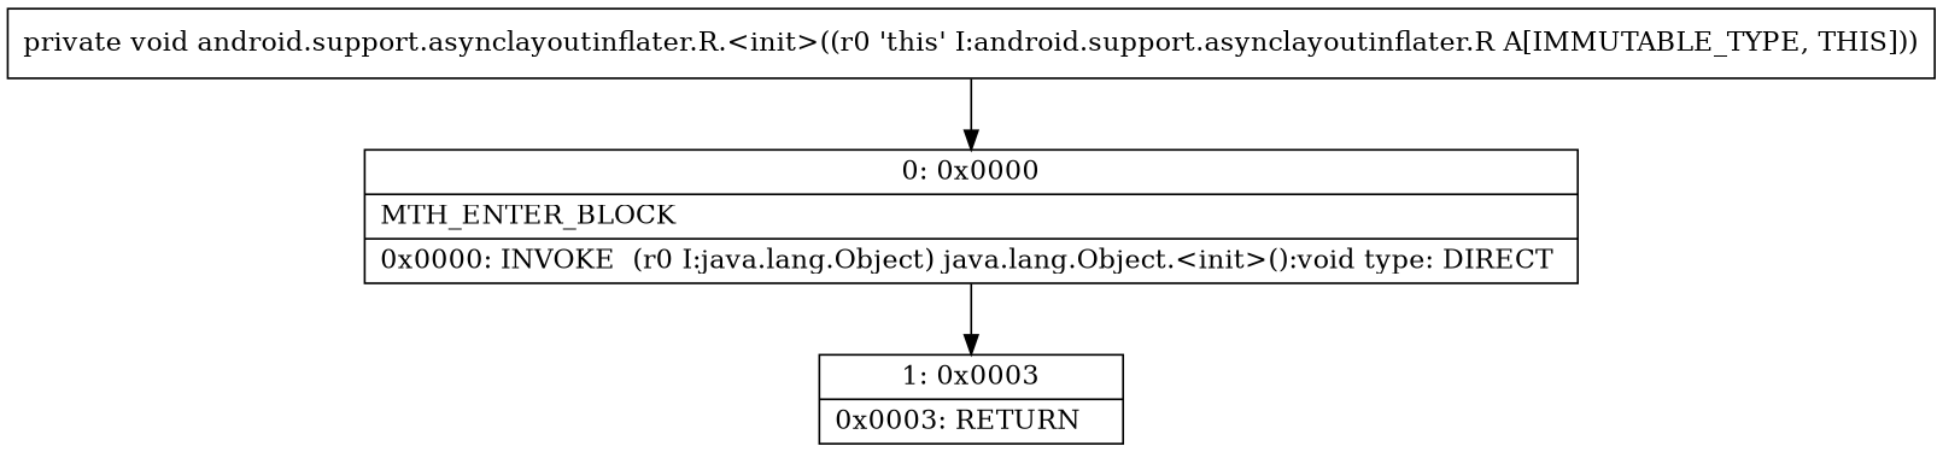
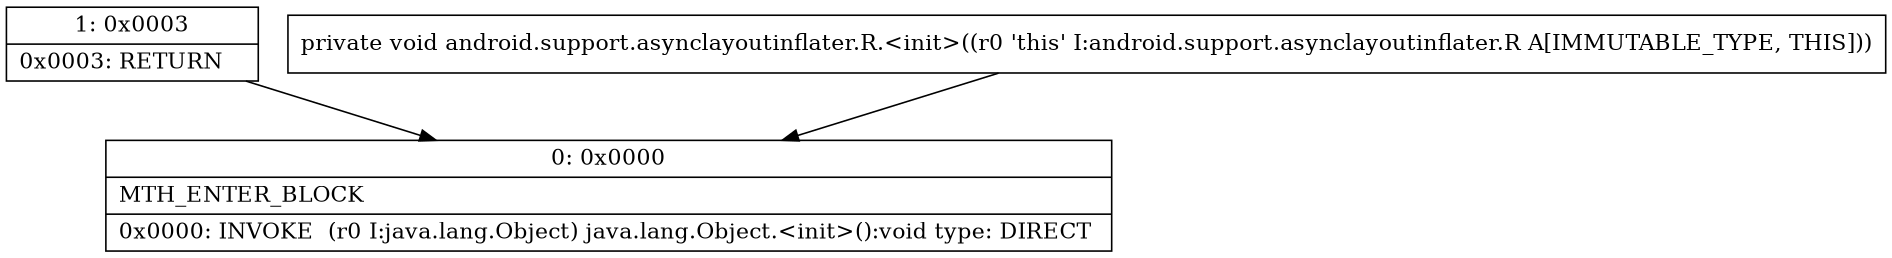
  digraph {
    node [shape=record]
    n1 [label="{0\:\ 0x0000|MTH_ENTER_BLOCK\l|0x0000: INVOKE  (r0 I:java.lang.Object) java.lang.Object.\<init\>():void type: DIRECT \l}"]
    n2 [label="{1\:\ 0x0003|0x0003: RETURN   \l}"]
    n3 [label="{private void android.support.asynclayoutinflater.R.\<init\>((r0 'this' I:android.support.asynclayoutinflater.R A[IMMUTABLE_TYPE, THIS])) }"]
-   n1 -> n2
+   n2 -> n1
    n3 -> n1
  }
